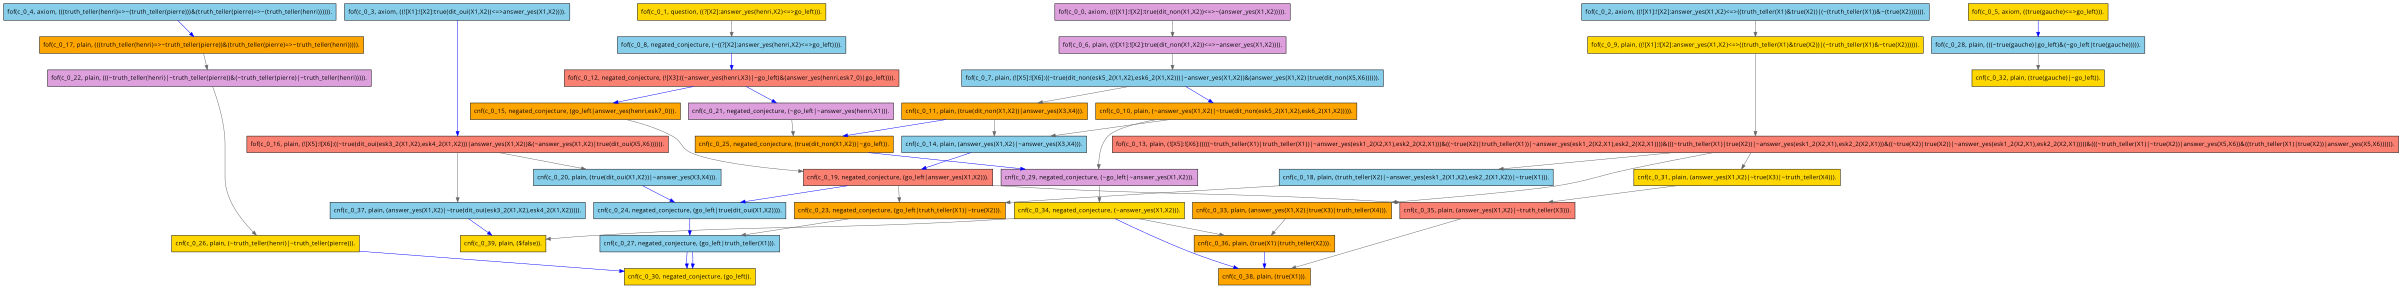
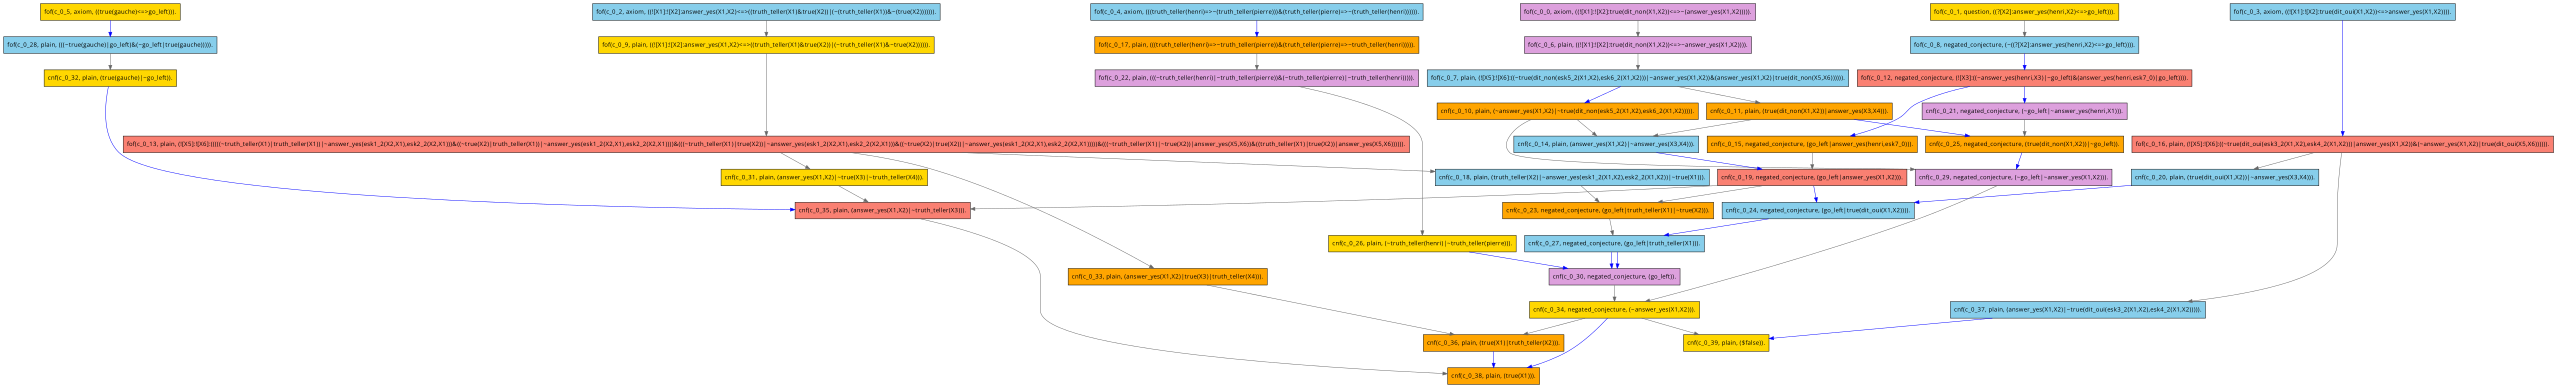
  digraph {
    fontname="Open Sans"
    rankdir=TB
    node [fillcolor=skyblue fontname="Open Sans" shape=box style=filled]
    edge [color=gray40 fontname="Open Sans"]
    n1 [fillcolor=plum label="fof(c_0_0, axiom, ((![X1]:![X2]:true(dit_non(X1,X2))<=>~(answer_yes(X1,X2)))))."]
    n2 [fillcolor=gold label="fof(c_0_1, question, ((?[X2]:answer_yes(henri,X2)<=>go_left)))."]
    n3 [label="fof(c_0_2, axiom, ((![X1]:![X2]:answer_yes(X1,X2)<=>((truth_teller(X1)&true(X2))|(~(truth_teller(X1))&~(true(X2)))))))."]
    n4 [label="fof(c_0_3, axiom, ((![X1]:![X2]:true(dit_oui(X1,X2))<=>answer_yes(X1,X2))))."]
    n5 [label="fof(c_0_4, axiom, (((truth_teller(henri)=>~(truth_teller(pierre)))&(truth_teller(pierre)=>~(truth_teller(henri))))))."]
    n6 [fillcolor=gold label="fof(c_0_5, axiom, ((true(gauche)<=>go_left)))."]
    n7 [fillcolor=plum label="fof(c_0_6, plain, ((![X1]:![X2]:true(dit_non(X1,X2))<=>~answer_yes(X1,X2))))."]
    n8 [label="fof(c_0_8, negated_conjecture, (~((?[X2]:answer_yes(henri,X2)<=>go_left))))."]
    n9 [fillcolor=gold label="fof(c_0_9, plain, ((![X1]:![X2]:answer_yes(X1,X2)<=>((truth_teller(X1)&true(X2))|(~truth_teller(X1)&~true(X2))))))."]
    n10 [fillcolor=salmon label="fof(c_0_16, plain, (![X5]:![X6]:((~true(dit_oui(esk3_2(X1,X2),esk4_2(X1,X2)))|answer_yes(X1,X2))&(~answer_yes(X1,X2)|true(dit_oui(X5,X6))))))."]
    n11 [fillcolor=orange label="fof(c_0_17, plain, (((truth_teller(henri)=>~truth_teller(pierre))&(truth_teller(pierre)=>~truth_teller(henri)))))."]
    n12 [label="fof(c_0_28, plain, (((~true(gauche)|go_left)&(~go_left|true(gauche)))))."]
    n13 [label="fof(c_0_7, plain, (![X5]:![X6]:((~true(dit_non(esk5_2(X1,X2),esk6_2(X1,X2)))|~answer_yes(X1,X2))&(answer_yes(X1,X2)|true(dit_non(X5,X6))))))."]
    n14 [fillcolor=salmon label="fof(c_0_12, negated_conjecture, (![X3]:((~answer_yes(henri,X3)|~go_left)&(answer_yes(henri,esk7_0)|go_left))))."]
    n15 [fillcolor=salmon label="fof(c_0_13, plain, (![X5]:![X6]:(((((~truth_teller(X1)|truth_teller(X1))|~answer_yes(esk1_2(X2,X1),esk2_2(X2,X1)))&((~true(X2)|truth_teller(X1))|~answer_yes(esk1_2(X2,X1),esk2_2(X2,X1))))&(((~truth_teller(X1)|true(X2))|~answer_yes(esk1_2(X2,X1),esk2_2(X2,X1)))&((~true(X2)|true(X2))|~answer_yes(esk1_2(X2,X1),esk2_2(X2,X1)))))&(((~truth_teller(X1)|~true(X2))|answer_yes(X5,X6))&((truth_teller(X1)|true(X2))|answer_yes(X5,X6))))))."]
    n16 [label="cnf(c_0_20, plain, (true(dit_oui(X1,X2))|~answer_yes(X3,X4)))."]
    n17 [label="cnf(c_0_37, plain, (answer_yes(X1,X2)|~true(dit_oui(esk3_2(X1,X2),esk4_2(X1,X2)))))."]
    n18 [fillcolor=plum label="fof(c_0_22, plain, (((~truth_teller(henri)|~truth_teller(pierre))&(~truth_teller(pierre)|~truth_teller(henri)))))."]
    n19 [fillcolor=gold label="cnf(c_0_32, plain, (true(gauche)|~go_left))."]
    n20 [fillcolor=orange label="cnf(c_0_10, plain, (~answer_yes(X1,X2)|~true(dit_non(esk5_2(X1,X2),esk6_2(X1,X2)))))."]
    n21 [fillcolor=orange label="cnf(c_0_11, plain, (true(dit_non(X1,X2))|answer_yes(X3,X4)))."]
    n22 [label="cnf(c_0_14, plain, (answer_yes(X1,X2)|~answer_yes(X3,X4)))."]
    n23 [fillcolor=plum label="cnf(c_0_29, negated_conjecture, (~go_left|~answer_yes(X1,X2)))."]
    n24 [fillcolor=orange label="cnf(c_0_25, negated_conjecture, (true(dit_non(X1,X2))|~go_left))."]
    n25 [fillcolor=orange label="cnf(c_0_15, negated_conjecture, (go_left|answer_yes(henri,esk7_0)))."]
    n26 [fillcolor=plum label="cnf(c_0_21, negated_conjecture, (~go_left|~answer_yes(henri,X1)))."]
    n27 [label="cnf(c_0_18, plain, (truth_teller(X2)|~answer_yes(esk1_2(X1,X2),esk2_2(X1,X2))|~true(X1)))."]
    n28 [fillcolor=gold label="cnf(c_0_31, plain, (answer_yes(X1,X2)|~true(X3)|~truth_teller(X4)))."]
    n29 [fillcolor=orange label="cnf(c_0_33, plain, (answer_yes(X1,X2)|true(X3)|truth_teller(X4)))."]
    n30 [fillcolor=salmon label="cnf(c_0_19, negated_conjecture, (go_left|answer_yes(X1,X2)))."]
    n31 [fillcolor=gold label="cnf(c_0_34, negated_conjecture, (~answer_yes(X1,X2)))."]
    n32 [fillcolor=orange label="cnf(c_0_23, negated_conjecture, (go_left|truth_teller(X1)|~true(X2)))."]
    n33 [fillcolor=salmon label="cnf(c_0_35, plain, (answer_yes(X1,X2)|~truth_teller(X3)))."]
    n34 [fillcolor=orange label="cnf(c_0_36, plain, (true(X1)|truth_teller(X2)))."]
    n35 [label="cnf(c_0_24, negated_conjecture, (go_left|true(dit_oui(X1,X2))))."]
    n36 [fillcolor=gold label="cnf(c_0_39, plain, ($false))."]
    n37 [fillcolor=gold label="cnf(c_0_26, plain, (~truth_teller(henri)|~truth_teller(pierre)))."]
    n38 [label="cnf(c_0_27, negated_conjecture, (go_left|truth_teller(X1)))."]
    n39 [fillcolor=orange label="cnf(c_0_38, plain, (true(X1)))."]
-   n40 [fillcolor=gold label="cnf(c_0_30, negated_conjecture, (go_left))."]
+   n40 [fillcolor=plum label="cnf(c_0_30, negated_conjecture, (go_left))."]
    subgraph sub_1 {
      rank=same
      n1
      n2
      n3
      n4
      n5
      n6
    }
    n1 -> n7
    n2 -> n8
    n3 -> n9
    n4 -> n10 [color=blue]
    n5 -> n11 [color=blue]
    n6 -> n12 [color=blue]
    n7 -> n13
    n8 -> n14 [color=blue]
    n9 -> n15
    n10 -> n16
    n10 -> n17
    n11 -> n18
    n12 -> n19
    n13 -> n20 [color=blue]
    n13 -> n21
    n14 -> n25 [color=blue]
    n14 -> n26 [color=blue]
    n15 -> n27
    n15 -> n28
    n15 -> n29
    n16 -> n35 [color=blue]
    n17 -> n36 [color=blue]
    n18 -> n37
+   n19 -> n33 [color=blue]
    n20 -> n22
    n20 -> n23
    n21 -> n22
    n21 -> n24 [color=blue]
    n22 -> n30 [color=blue]
    n23 -> n31
    n24 -> n23 [color=blue]
    n25 -> n30
    n26 -> n24
    n27 -> n32
    n28 -> n33
    n29 -> n34
    n30 -> n32
    n30 -> n33
    n30 -> n35 [color=blue]
    n31 -> n34
    n31 -> n36
    n31 -> n39 [color=blue]
    n32 -> n38
    n33 -> n39
    n34 -> n39 [color=blue]
    n35 -> n38 [color=blue]
    n37 -> n40 [color=blue]
    n38 -> n40 [color=blue]
    n38 -> n40 [color=blue]
+   n40 -> n31
  }
